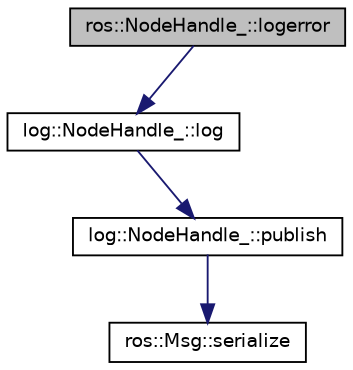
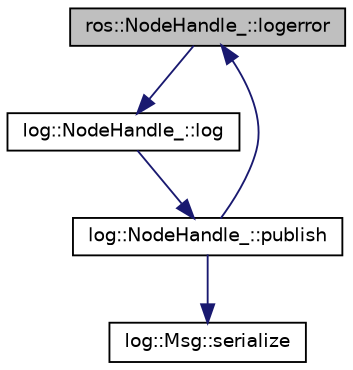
  digraph {
    rankdir=TB
    node [color=black fillcolor=white fontname=Helvetica fontsize=10 shape=record style=filled]
    edge [color=midnightblue fontname=Helvetica fontsize=10 labelfontname=Helvetica labelfontsize=10 style=solid]
    n1 [fillcolor=grey75 fontcolor=black height=0.2 label="ros::NodeHandle_::logerror" width=0.4]
    n2 [height=0.2 label="log::NodeHandle_::log" width=0.4]
    n3 [height=0.2 label="log::NodeHandle_::publish" width=0.4]
-   n4 [height=0.2 label="ros::Msg::serialize" width=0.4]
+   n4 [height=0.2 label="log::Msg::serialize" width=0.4]
    n1 -> n2
    n2 -> n3
+   n3 -> n1
    n3 -> n4
  }
